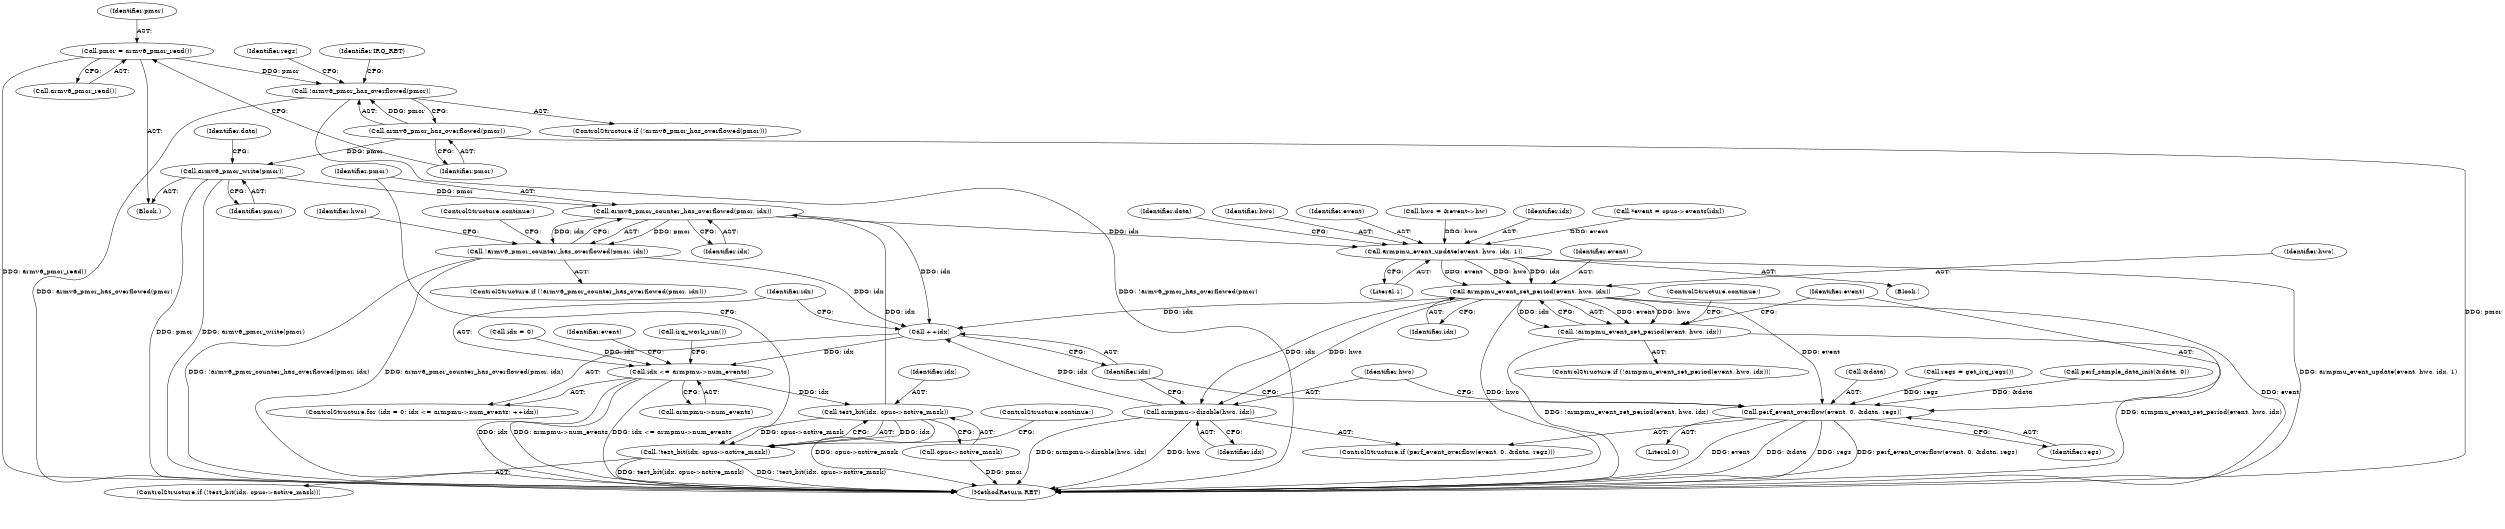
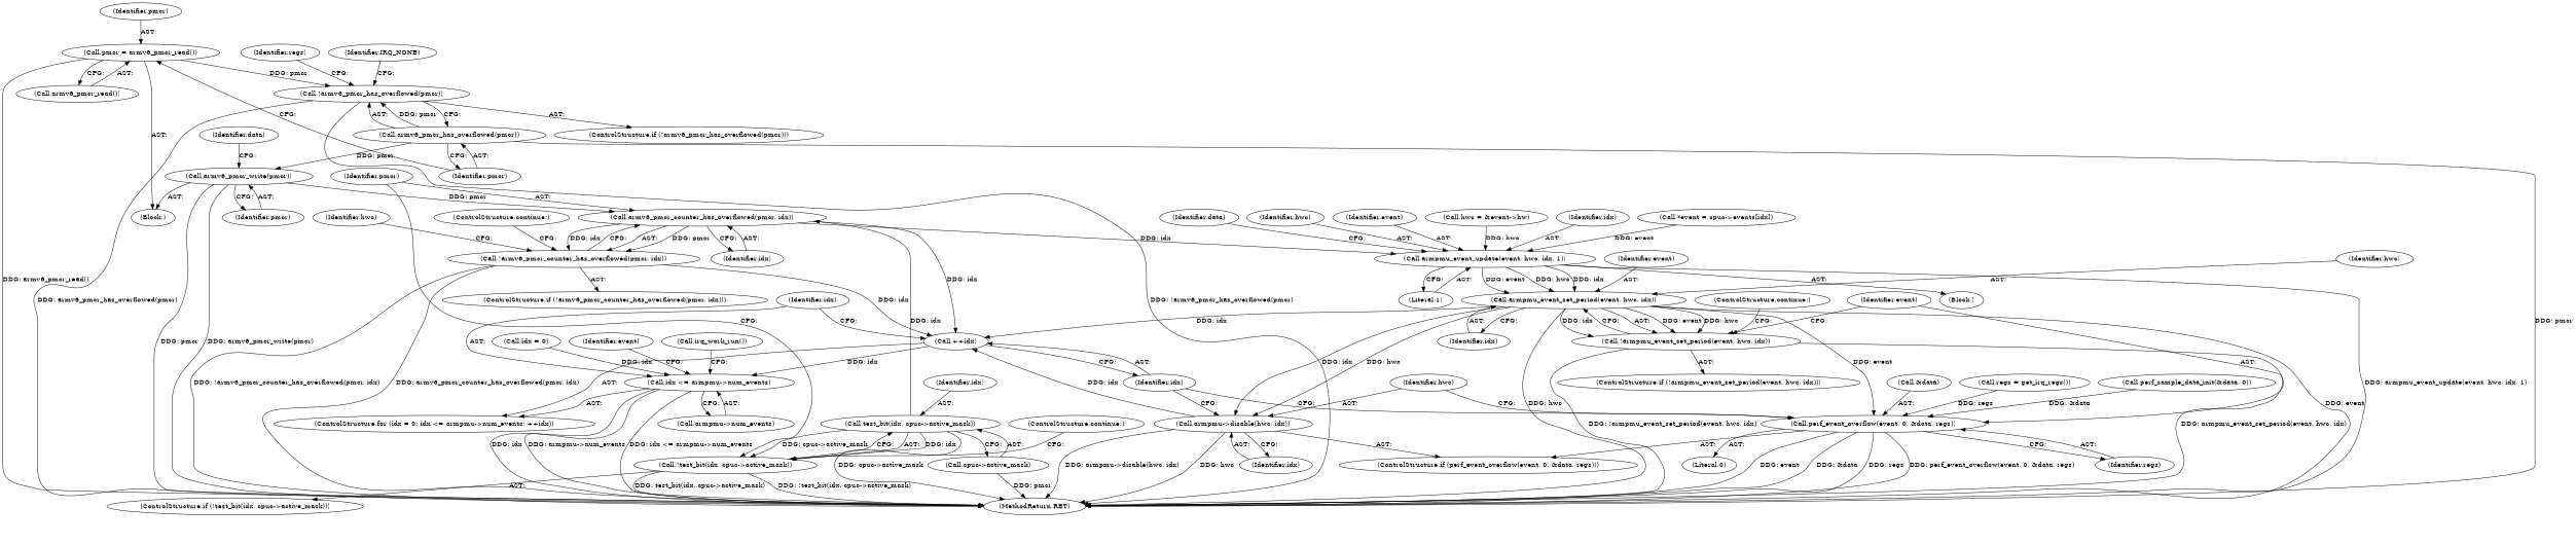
  digraph {
    n1 [label="(Call,pmcr = armv6_pmcr_read())"]
    n2 [label="(Call,armv6_pmcr_read())"]
    n3 [label="(Block,)"]
    n4 [label="(MethodReturn,RET)"]
    n5 [label="(Call,!armv6_pmcr_has_overflowed(pmcr))"]
    n6 [label="(Call,armv6_pmcr_has_overflowed(pmcr))"]
    n7 [label="(Call,armv6_pmcr_write(pmcr))"]
    n8 [label="(Identifier,pmcr)"]
    n9 [label="(ControlStructure,if (!armv6_pmcr_has_overflowed(pmcr)))"]
    n10 [label="(Call,armv6_pmcr_counter_has_overflowed(pmcr, idx))"]
    n11 [label="(Identifier,pmcr)"]
    n12 [label="(Call,++idx)"]
    n13 [label="(Call,!armv6_pmcr_counter_has_overflowed(pmcr, idx))"]
    n14 [label="(Call,armpmu_event_update(event, hwc, idx, 1))"]
    n15 [label="(Identifier,idx)"]
    n16 [label="(Call,idx <= armpmu->num_events)"]
    n17 [label="(Identifier,idx)"]
    n18 [label="(ControlStructure,for (idx = 0; idx <= armpmu->num_events; ++idx))"]
    n19 [label="(ControlStructure,if (!armv6_pmcr_counter_has_overflowed(pmcr, idx)))"]
    n20 [label="(Call,armpmu_event_set_period(event, hwc, idx))"]
    n21 [label="(Block,)"]
    n22 [label="(Literal,1)"]
    n23 [label="(Call,test_bit(idx, cpuc->active_mask))"]
    n24 [label="(Call,armpmu->num_events)"]
    n25 [label="(Call,perf_event_overflow(event, 0, &data, regs))"]
    n26 [label="(Call,armpmu->disable(hwc, idx))"]
    n27 [label="(Call,!test_bit(idx, cpuc->active_mask))"]
    n28 [label="(Call,cpuc->active_mask)"]
    n29 [label="(ControlStructure,if (!test_bit(idx, cpuc->active_mask)))"]
    n30 [label="(Call,!armpmu_event_set_period(event, hwc, idx))"]
    n31 [label="(Identifier,idx)"]
    n32 [label="(ControlStructure,if (!armpmu_event_set_period(event, hwc, idx)))"]
    n33 [label="(ControlStructure,if (perf_event_overflow(event, 0, &data, regs)))"]
    n34 [label="(Identifier,regs)"]
    n35 [label="(Literal,0)"]
    n36 [label="(Identifier,idx)"]
    n37 [label="(Call,regs = get_irq_regs())"]
    n38 [label="(Identifier,event)"]
    n39 [label="(Call,perf_sample_data_init(&data, 0))"]
    n40 [label="(Identifier,idx)"]
    n41 [label="(Call,*event = cpuc->events[idx])"]
    n42 [label="(Identifier,data)"]
    n43 [label="(Identifier,hwc)"]
    n44 [label="(Call,&data)"]
    n45 [label="(Identifier,event)"]
    n46 [label="(Identifier,idx)"]
    n47 [label="(Identifier,hwc)"]
    n48 [label="(ControlStructure,continue;)"]
    n49 [label="(ControlStructure,continue;)"]
    n50 [label="(Identifier,regs)"]
    n51 [label="(Identifier,hwc)"]
    n52 [label="(Identifier,event)"]
    n53 [label="(Identifier,hwc)"]
    n54 [label="(Call,idx = 0)"]
    n55 [label="(Identifier,event)"]
-   n56 [label="(Identifier,IRQ_RET)"]
+   n56 [label="(Identifier,IRQ_NONE)"]
    n57 [label="(Identifier,idx)"]
    n58 [label="(ControlStructure,continue;)"]
    n59 [label="(Identifier,pmcr)"]
    n60 [label="(Call,hwc = &event->hw)"]
    n61 [label="(Identifier,data)"]
    n62 [label="(Identifier,pmcr)"]
    n63 [label="(Call,irq_work_run())"]
    n1 -> n2 [label="CFG: "]
    n1 -> n3 [label="AST: "]
    n1 -> n4 [label="DDG: armv6_pmcr_read()"]
    n1 -> n5 [label="DDG: pmcr"]
    n2 -> n1 [label="AST: "]
    n5 -> n4 [label="DDG: armv6_pmcr_has_overflowed(pmcr)"]
    n5 -> n4 [label="DDG: !armv6_pmcr_has_overflowed(pmcr)"]
    n5 -> n6 [label="CFG: "]
    n5 -> n9 [label="AST: "]
    n6 -> n4 [label="DDG: pmcr"]
    n6 -> n5 [label="AST: "]
    n6 -> n5 [label="DDG: pmcr"]
    n6 -> n7 [label="DDG: pmcr"]
    n6 -> n8 [label="CFG: "]
    n7 -> n3 [label="AST: "]
    n7 -> n4 [label="DDG: pmcr"]
    n7 -> n4 [label="DDG: armv6_pmcr_write(pmcr)"]
    n7 -> n10 [label="DDG: pmcr"]
    n7 -> n11 [label="CFG: "]
    n8 -> n1 [label="CFG: "]
    n8 -> n6 [label="AST: "]
    n10 -> n12 [label="DDG: idx"]
    n10 -> n13 [label="AST: "]
    n10 -> n13 [label="DDG: pmcr"]
    n10 -> n13 [label="DDG: idx"]
    n10 -> n14 [label="DDG: idx"]
    n10 -> n15 [label="CFG: "]
    n11 -> n7 [label="AST: "]
    n12 -> n16 [label="DDG: idx"]
    n12 -> n17 [label="CFG: "]
    n12 -> n18 [label="AST: "]
    n13 -> n4 [label="DDG: armv6_pmcr_counter_has_overflowed(pmcr, idx)"]
    n13 -> n4 [label="DDG: !armv6_pmcr_counter_has_overflowed(pmcr, idx)"]
    n13 -> n10 [label="CFG: "]
    n13 -> n12 [label="DDG: idx"]
    n13 -> n19 [label="AST: "]
    n14 -> n4 [label="DDG: armpmu_event_update(event, hwc, idx, 1)"]
    n14 -> n20 [label="DDG: event"]
    n14 -> n20 [label="DDG: hwc"]
    n14 -> n20 [label="DDG: idx"]
    n14 -> n21 [label="AST: "]
    n14 -> n22 [label="CFG: "]
    n15 -> n10 [label="AST: "]
    n16 -> n4 [label="DDG: armpmu->num_events"]
    n16 -> n4 [label="DDG: idx <= armpmu->num_events"]
    n16 -> n4 [label="DDG: idx"]
    n16 -> n18 [label="AST: "]
-   n16 -> n23 [label="DDG: idx"]
    n16 -> n24 [label="CFG: "]
    n17 -> n12 [label="AST: "]
    n17 -> n25 [label="CFG: "]
    n17 -> n26 [label="CFG: "]
    n20 -> n4 [label="DDG: hwc"]
    n20 -> n4 [label="DDG: event"]
    n20 -> n12 [label="DDG: idx"]
    n20 -> n25 [label="DDG: event"]
    n20 -> n26 [label="DDG: hwc"]
    n20 -> n26 [label="DDG: idx"]
    n20 -> n30 [label="AST: "]
    n20 -> n30 [label="DDG: event"]
    n20 -> n30 [label="DDG: hwc"]
    n20 -> n30 [label="DDG: idx"]
    n20 -> n31 [label="CFG: "]
    n22 -> n14 [label="AST: "]
    n23 -> n4 [label="DDG: cpuc->active_mask"]
    n23 -> n10 [label="DDG: idx"]
    n23 -> n27 [label="AST: "]
    n23 -> n27 [label="DDG: idx"]
    n23 -> n27 [label="DDG: cpuc->active_mask"]
    n23 -> n28 [label="CFG: "]
    n24 -> n16 [label="AST: "]
    n25 -> n4 [label="DDG: event"]
    n25 -> n4 [label="DDG: &data"]
    n25 -> n4 [label="DDG: regs"]
    n25 -> n4 [label="DDG: perf_event_overflow(event, 0, &data, regs)"]
    n25 -> n33 [label="AST: "]
    n25 -> n34 [label="CFG: "]
    n25 -> n35 [label="AST: "]
    n26 -> n4 [label="DDG: hwc"]
    n26 -> n4 [label="DDG: armpmu->disable(hwc, idx)"]
    n26 -> n12 [label="DDG: idx"]
    n26 -> n33 [label="AST: "]
    n26 -> n36 [label="CFG: "]
    n27 -> n4 [label="DDG: !test_bit(idx, cpuc->active_mask)"]
    n27 -> n4 [label="DDG: test_bit(idx, cpuc->active_mask)"]
    n27 -> n23 [label="CFG: "]
    n27 -> n29 [label="AST: "]
    n28 -> n4 [label="DDG: pmcr"]
    n28 -> n23 [label="AST: "]
    n30 -> n4 [label="DDG: !armpmu_event_set_period(event, hwc, idx)"]
    n30 -> n4 [label="DDG: armpmu_event_set_period(event, hwc, idx)"]
    n30 -> n20 [label="CFG: "]
    n30 -> n32 [label="AST: "]
    n31 -> n20 [label="AST: "]
    n34 -> n25 [label="AST: "]
    n36 -> n26 [label="AST: "]
    n37 -> n25 [label="DDG: regs"]
    n38 -> n20 [label="AST: "]
    n39 -> n25 [label="DDG: &data"]
    n40 -> n14 [label="AST: "]
    n41 -> n14 [label="DDG: event"]
    n42 -> n14 [label="CFG: "]
    n43 -> n14 [label="AST: "]
    n44 -> n25 [label="AST: "]
    n45 -> n14 [label="AST: "]
    n46 -> n12 [label="CFG: "]
    n46 -> n16 [label="AST: "]
    n47 -> n13 [label="CFG: "]
    n48 -> n30 [label="CFG: "]
    n49 -> n13 [label="CFG: "]
    n50 -> n5 [label="CFG: "]
    n51 -> n20 [label="AST: "]
    n52 -> n25 [label="AST: "]
    n52 -> n30 [label="CFG: "]
    n53 -> n25 [label="CFG: "]
    n53 -> n26 [label="AST: "]
    n54 -> n16 [label="DDG: idx"]
    n55 -> n16 [label="CFG: "]
    n56 -> n5 [label="CFG: "]
    n57 -> n23 [label="AST: "]
    n58 -> n27 [label="CFG: "]
    n59 -> n1 [label="AST: "]
    n60 -> n14 [label="DDG: hwc"]
    n61 -> n7 [label="CFG: "]
    n62 -> n10 [label="AST: "]
    n62 -> n27 [label="CFG: "]
    n63 -> n16 [label="CFG: "]
  }
